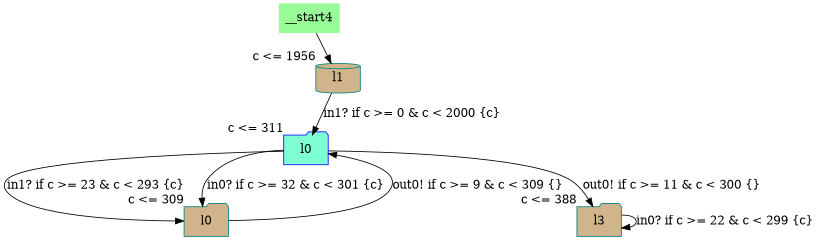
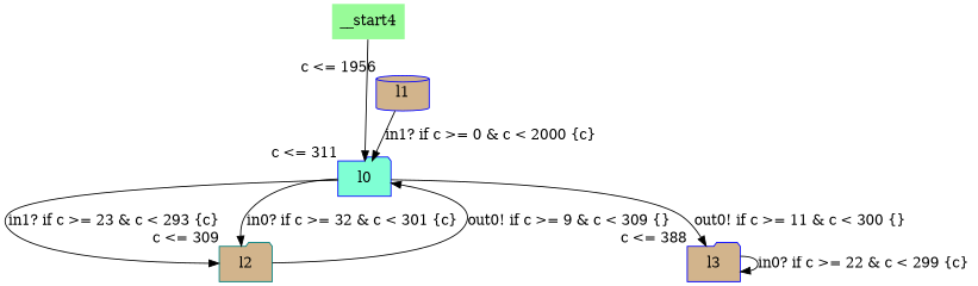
  digraph {
    node [color=blue fillcolor=tan shape=folder style=filled margin=0]
    n1 [color=teal fillcolor=palegreen label=__start4 shape=none margin=""]
    n2 [fillcolor=aquamarine label=l0 xlabel="c <= 311"]
-   n3 [color=teal label=l0 xlabel="c <= 309"]
-   n4 [color=teal label=l3 xlabel="c <= 388"]
-   n5 [color=teal label=l1 shape=cylinder xlabel="c <= 1956"]
-   n1 -> n5
+   n3 [color=teal label=l2 xlabel="c <= 309"]
+   n4 [label=l3 xlabel="c <= 388"]
+   n5 [label=l1 shape=cylinder xlabel="c <= 1956"]
+   n1 -> n2
    n2 -> n3 [label="in1? if c >= 23 & c < 293 {c} "]
    n2 -> n3 [label="in0? if c >= 32 & c < 301 {c} "]
    n2 -> n4 [label="out0! if c >= 11 & c < 300 {} "]
    n3 -> n2 [label="out0! if c >= 9 & c < 309 {} "]
    n4 -> n4 [label="in0? if c >= 22 & c < 299 {c} "]
    n5 -> n2 [label="in1? if c >= 0 & c < 2000 {c} "]
  }
